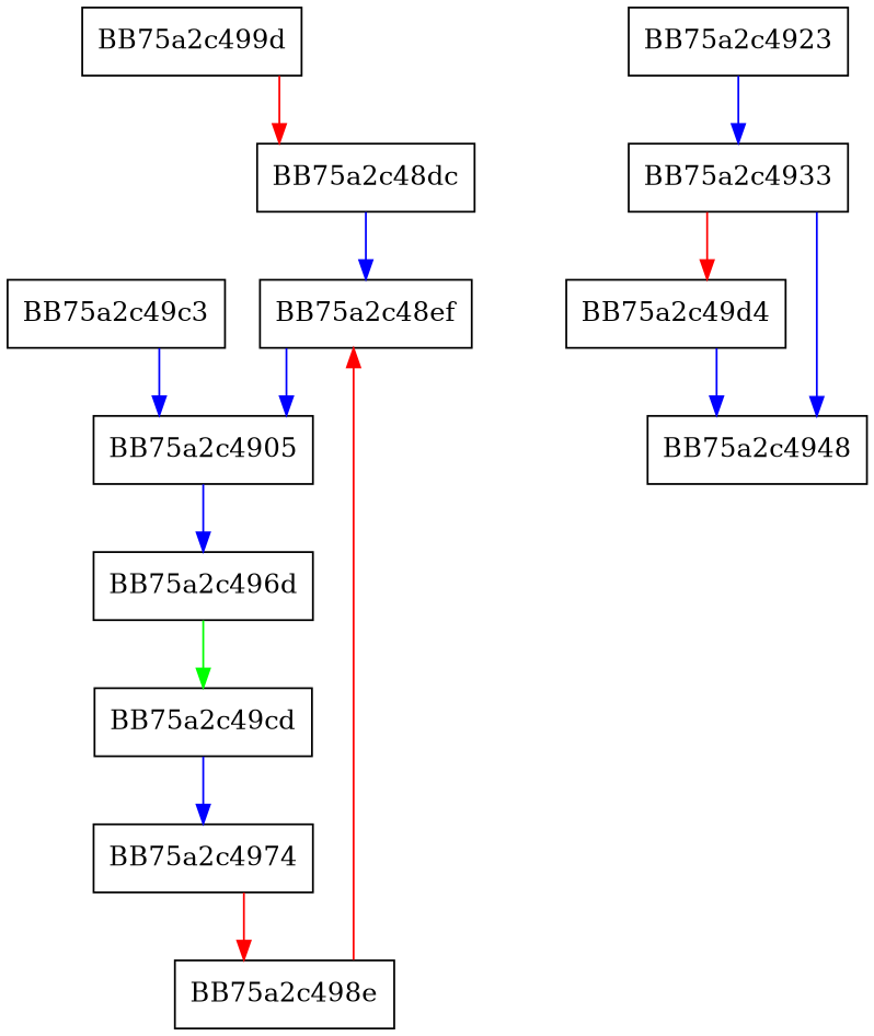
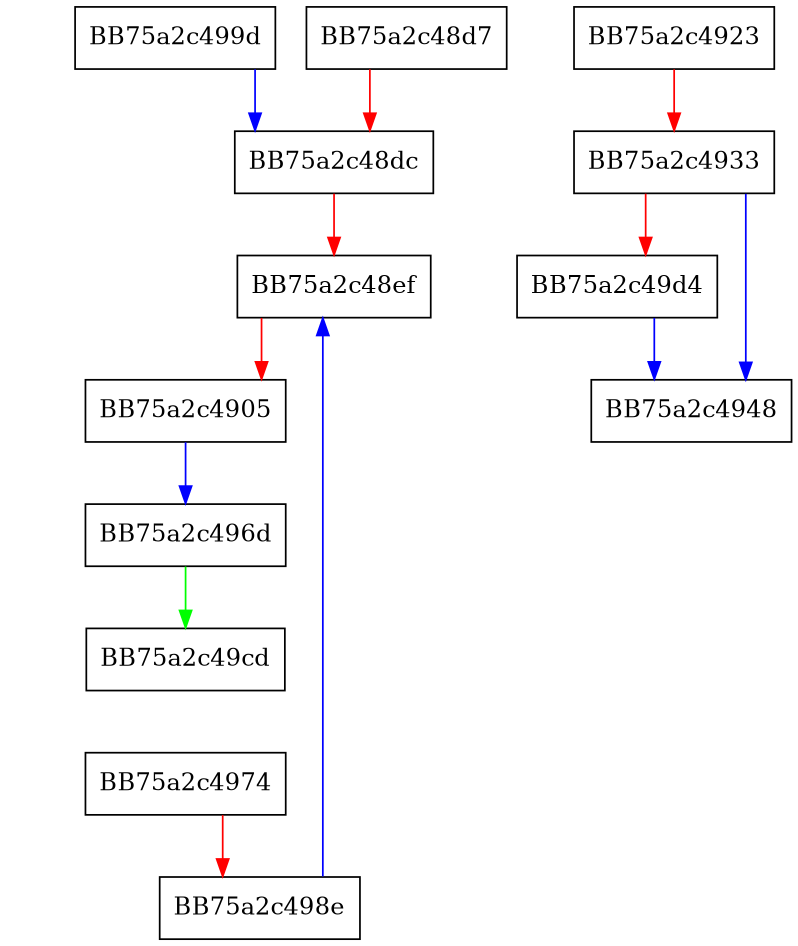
  digraph {
    splines=ortho
    node [shape=box]
    edge [color=blue]
    BB75a2c499d
    BB75a2c48dc
+   BB75a2c48d7
    BB75a2c48ef
    BB75a2c4905
    BB75a2c498e
-   BB75a2c49c3
    BB75a2c496d
    BB75a2c49cd
    BB75a2c4923
    BB75a2c4933
    BB75a2c4974
    BB75a2c49d4
    BB75a2c4948
-   BB75a2c499d -> BB75a2c48dc [color=red]
-   BB75a2c48dc -> BB75a2c48ef
-   BB75a2c48ef -> BB75a2c4905
+   BB75a2c499d -> BB75a2c48dc
+   BB75a2c48dc -> BB75a2c48ef [color=red]
+   BB75a2c48d7 -> BB75a2c48dc [color=red]
+   BB75a2c48ef -> BB75a2c4905 [color=red]
    BB75a2c4905 -> BB75a2c496d
-   BB75a2c498e -> BB75a2c48ef [color=red]
-   BB75a2c49c3 -> BB75a2c4905
+   BB75a2c498e -> BB75a2c48ef
    BB75a2c496d -> BB75a2c49cd [color=green]
-   BB75a2c49cd -> BB75a2c4974
-   BB75a2c4923 -> BB75a2c4933
+   BB75a2c4923 -> BB75a2c4933 [color=red]
    BB75a2c4933 -> BB75a2c49d4 [color=red]
    BB75a2c4933 -> BB75a2c4948
    BB75a2c4974 -> BB75a2c498e [color=red]
    BB75a2c49d4 -> BB75a2c4948
  }
